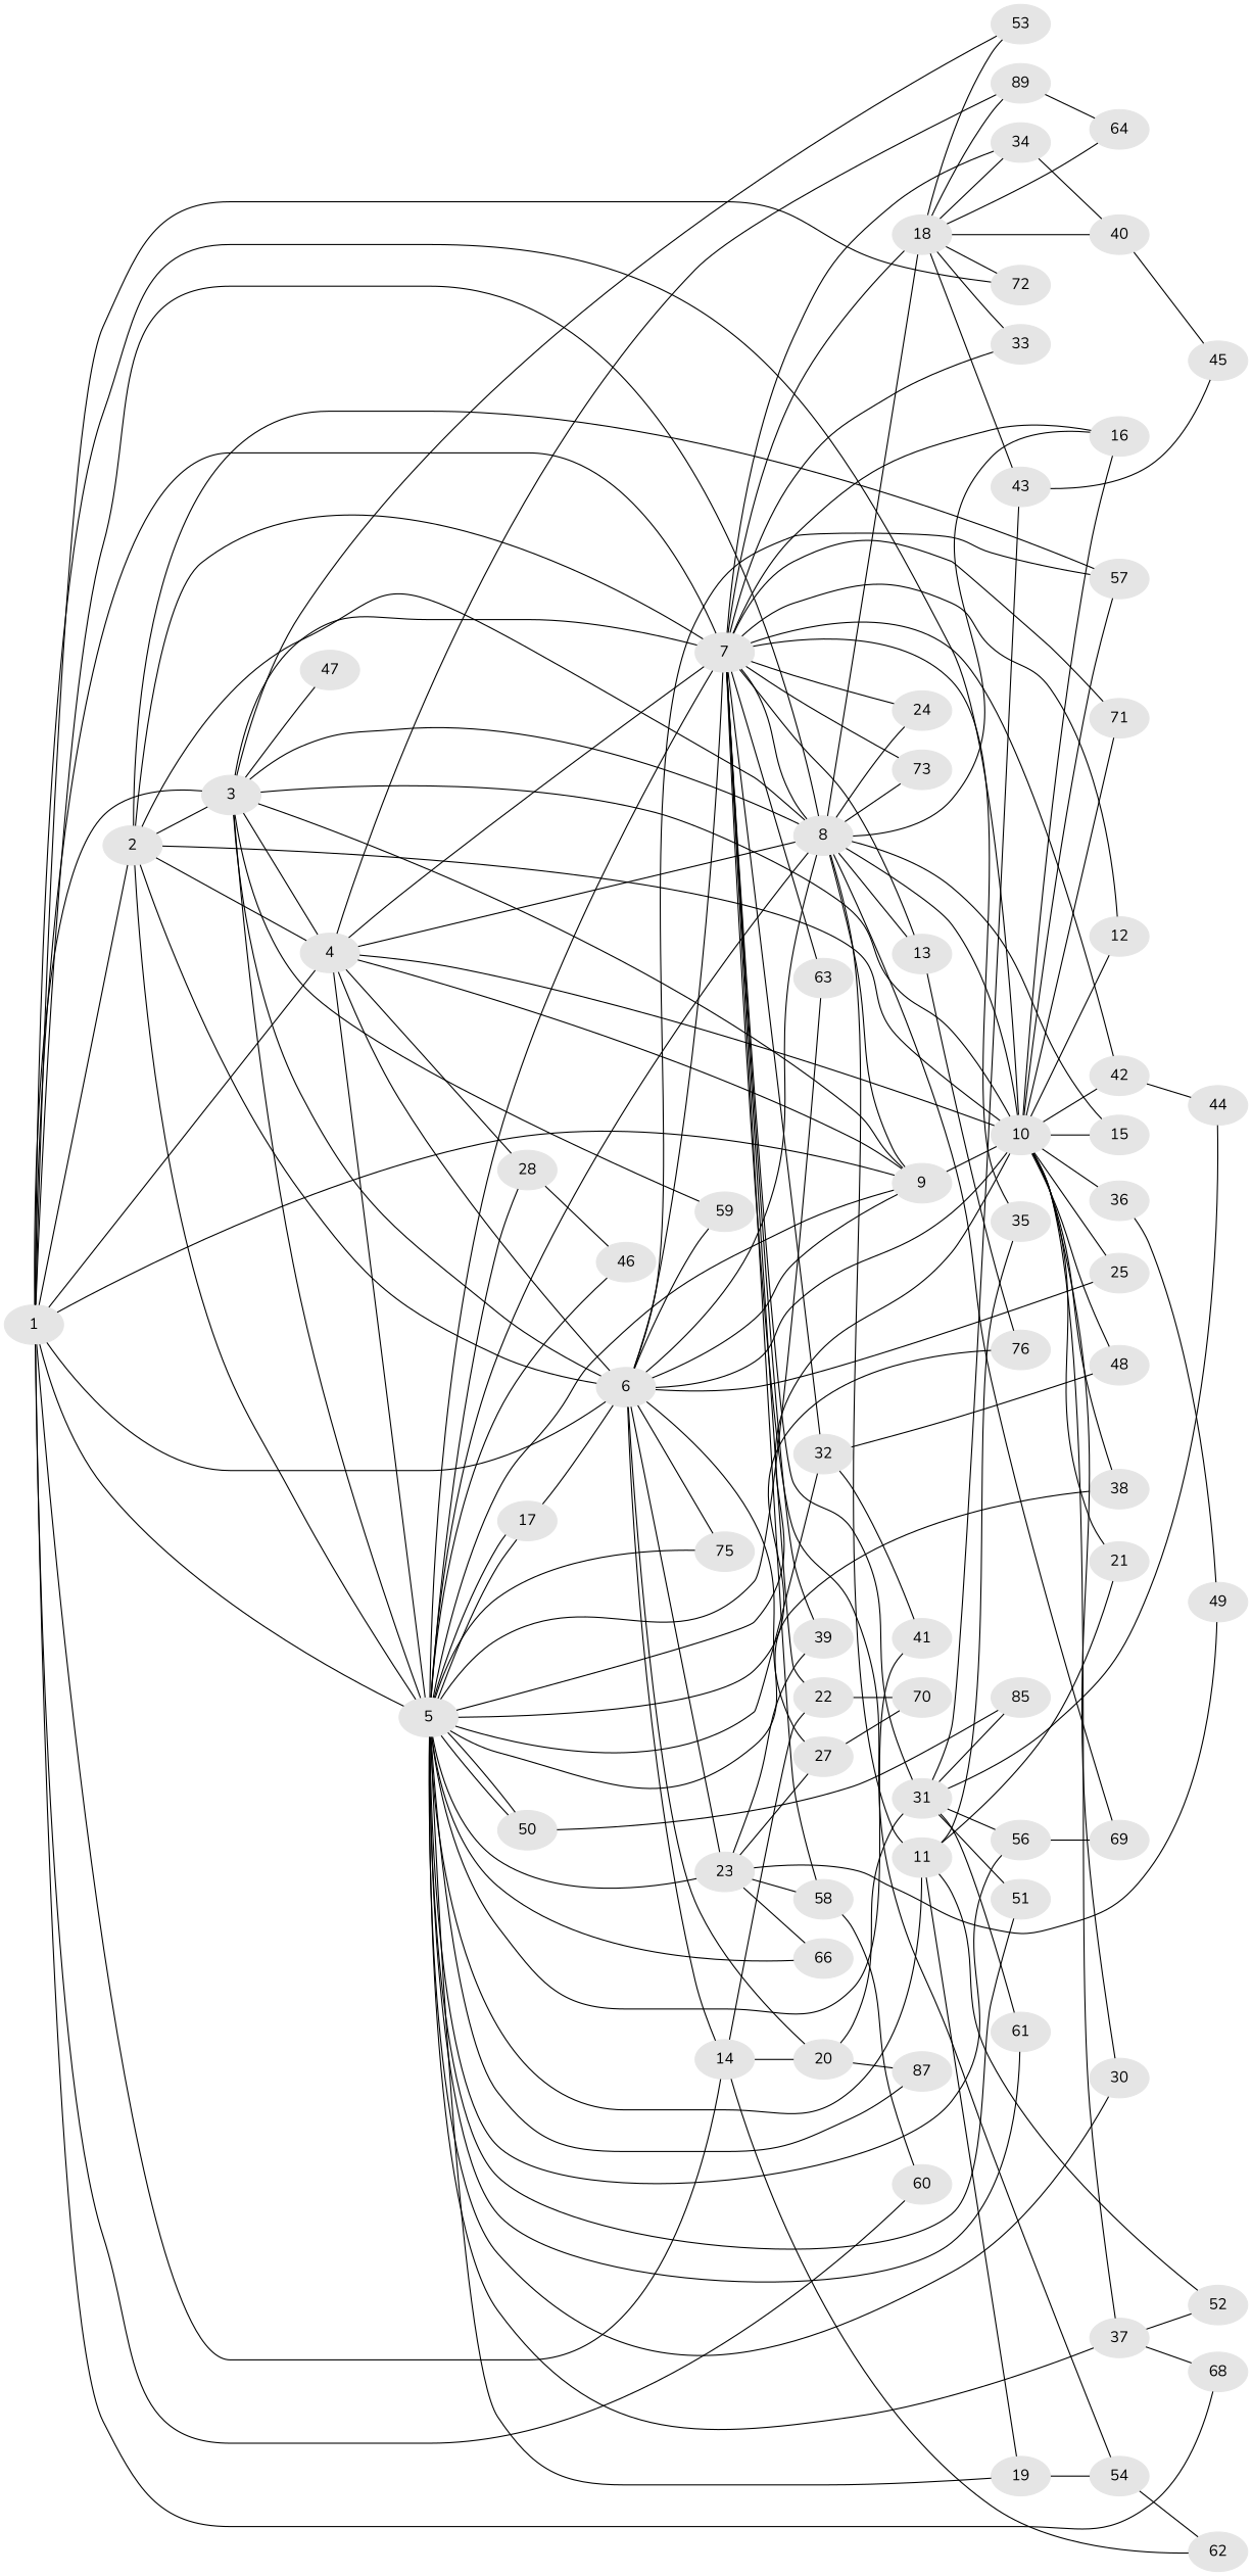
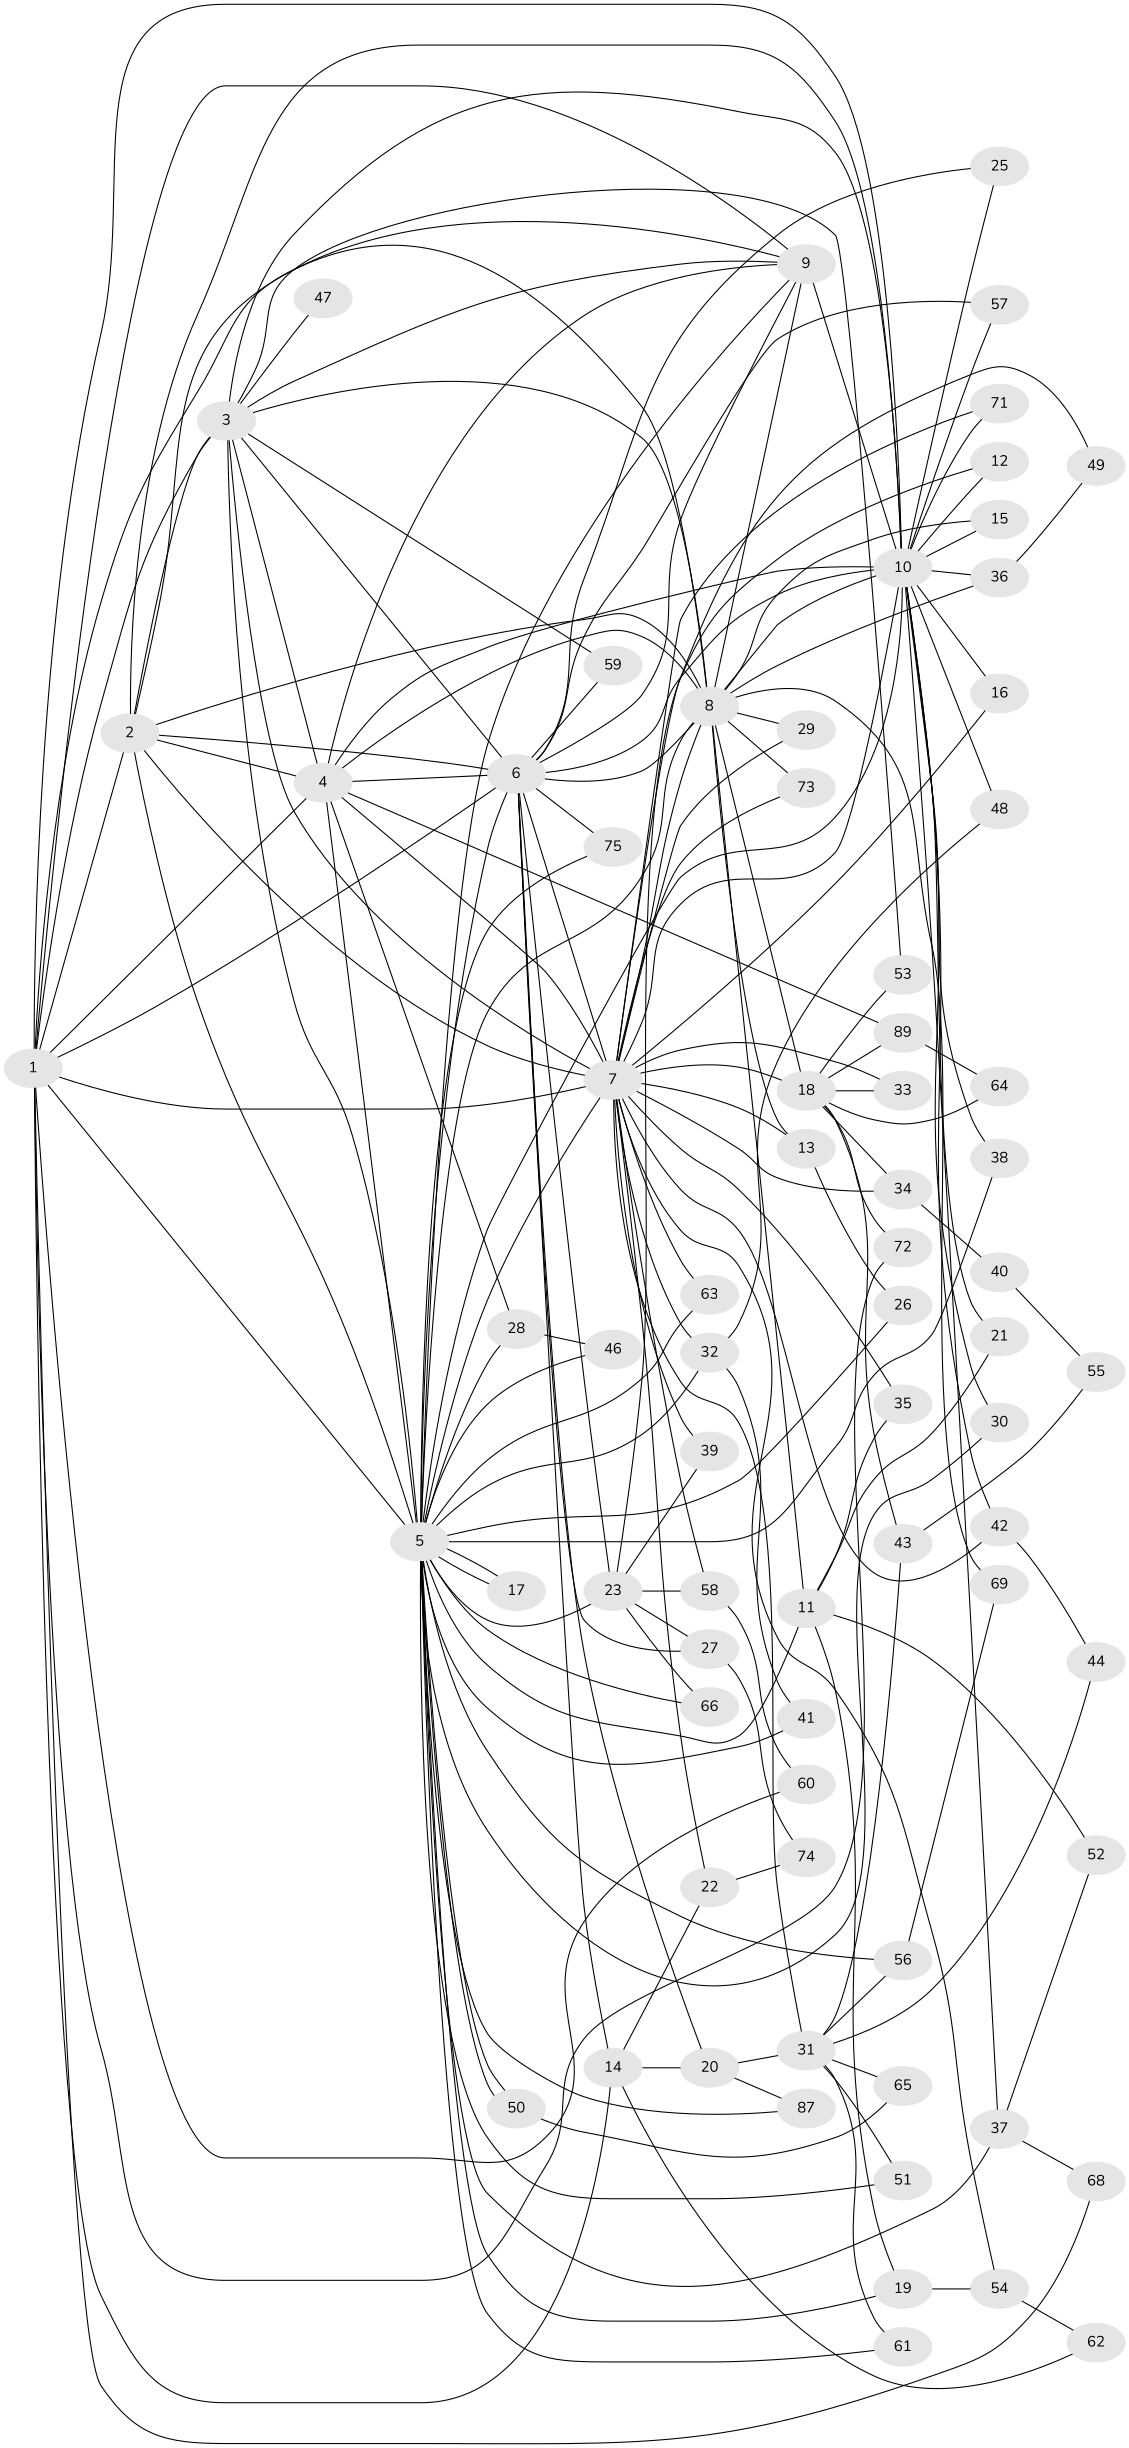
  graph {
    fontname=Nunito
    rankdir=LR
    node [color=gray90 fontname=Nunito style=filled]
    edge [fontname=Nunito]
    1
    2
    3
    4
    5
    6
    7
    8
    9
    10
    14
    60
    68
    72
    47
    53
    59
    28
    n19 [label=89]
    11
    17
    19
    23
-   26 [label=76]
+   26
    30
    32
    37
    38
    41
    46
    50
    51
    n33 [label=75]
    56
    61
    63
    66
    n38 [label=87]
    20
    25
    27
    57
    12
    13
    16
    18
    22
-   24
+   24 [label=29]
    31
    33
    34
    35
    39
    42
    54
    58
    71
    73
    15
    36
    69
    21
    48
    62
    64
    52
    49
-   65 [label=85]
-   70
+   65
+   70 [label=74]
    40
    43
    44
-   45
+   45 [label=55]
    1 -- 2
    1 -- 3
    1 -- 4
    1 -- 5
    1 -- 6
    1 -- 7
    1 -- 8
    1 -- 9
    1 -- 10
    1 -- 14
    1 -- 60
    1 -- 68
    1 -- 72
    2 -- 3
    2 -- 4
    2 -- 5
    2 -- 6
    2 -- 7
    2 -- 8
-   2 -- 57
+   2 -- 9
    2 -- 10
    3 -- 4
    3 -- 5
    3 -- 6
    3 -- 7
    3 -- 8
    3 -- 9
    3 -- 10
    3 -- 47
    3 -- 53
    3 -- 59
    4 -- 5
    4 -- 6
    4 -- 7
    4 -- 8
    4 -- 9
    4 -- 10
    4 -- 28
    4 -- n19
-   17 -- 6
+   5 -- 6
    5 -- 7
    5 -- 8
    5 -- 9
    5 -- 10
    5 -- 28
    5 -- 11
    5 -- 17
    5 -- 17
    5 -- 19
    5 -- 23
    5 -- 26
    5 -- 30
    5 -- 32
    5 -- 37
    5 -- 38
    5 -- 41
    5 -- 46
    5 -- 50
    5 -- 50
    5 -- 51
    5 -- n33
    5 -- 56
    5 -- 61
    5 -- 63
    5 -- 66
    5 -- n38
    6 -- 7
    6 -- 8
    6 -- 9
    6 -- 10
    6 -- 14
    6 -- 59
    6 -- 23
    6 -- n33
    6 -- 20
    6 -- 25
    6 -- 27
    6 -- 57
    7 -- 8
+   7 -- 10
    7 -- 32
    7 -- 63
    7 -- 12
    7 -- 13
    7 -- 16
    7 -- 18
    7 -- 22
    7 -- 24
    7 -- 31
    7 -- 33
    7 -- 34
    7 -- 35
    7 -- 39
    7 -- 42
    7 -- 54
    7 -- 58
    7 -- 71
    7 -- 73
    8 -- 9
    8 -- 10
    8 -- 11
    8 -- 13
    8 -- 18
    8 -- 24
    8 -- 73
    8 -- 15
-   8 -- 16
+   8 -- 36
    8 -- 69
    9 -- 10
    10 -- 30
    10 -- 37
    10 -- 38
    10 -- 25
    10 -- 57
    10 -- 12
    10 -- 16
    10 -- 42
    10 -- 71
    10 -- 15
    10 -- 36
    10 -- 21
    10 -- 48
    14 -- 20
    14 -- 22
    14 -- 62
    28 -- 46
    n19 -- 64
    11 -- 19
    11 -- 35
    11 -- 21
    11 -- 52
    19 -- 54
    23 -- 66
    23 -- 27
    23 -- 39
    23 -- 58
    23 -- 49
    32 -- 41
    32 -- 48
    37 -- 68
    37 -- 52
    50 -- 65
    56 -- 69
    20 -- n38
    20 -- 31
    27 -- 70
    13 -- 26
    18 -- 72
    18 -- 53
    18 -- n19
    18 -- 33
    18 -- 34
    18 -- 64
-   18 -- 40
    18 -- 43
    22 -- 70
    31 -- 51
    31 -- 56
    31 -- 61
    31 -- 65
    31 -- 43
    31 -- 44
    34 -- 40
    42 -- 44
    54 -- 62
    58 -- 60
    36 -- 49
    40 -- 45
    43 -- 45
  }
